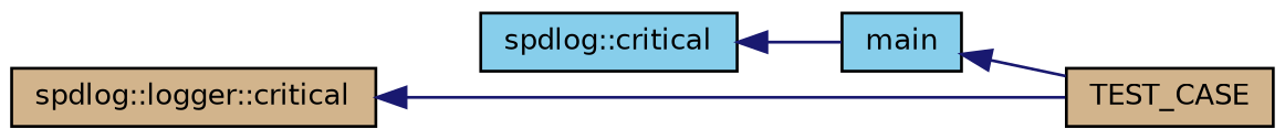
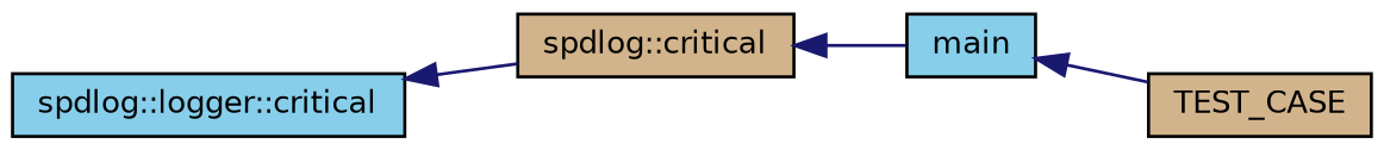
  digraph {
    rankdir=LR
    node [color=black fillcolor=skyblue fontname=Helvetica fontsize=10 shape=record style=filled]
    edge [color=midnightblue dir=back fontname=Helvetica fontsize=10 labelfontname=Helvetica labelfontsize=10 style=solid]
-   n1 [fillcolor=tan fontcolor=black height=0.2 label="spdlog::logger::critical" width=0.4]
-   n2 [height=0.2 label="spdlog::critical" width=0.4]
+   n1 [fontcolor=black height=0.2 label="spdlog::logger::critical" width=0.4]
+   n2 [fillcolor=tan height=0.2 label="spdlog::critical" width=0.4]
    n3 [height=0.2 label=main width=0.4]
    n4 [fillcolor=tan height=0.2 label=TEST_CASE width=0.4]
-   n1 -> n4
+   n1 -> n2
    n2 -> n3
    n3 -> n4
  }
